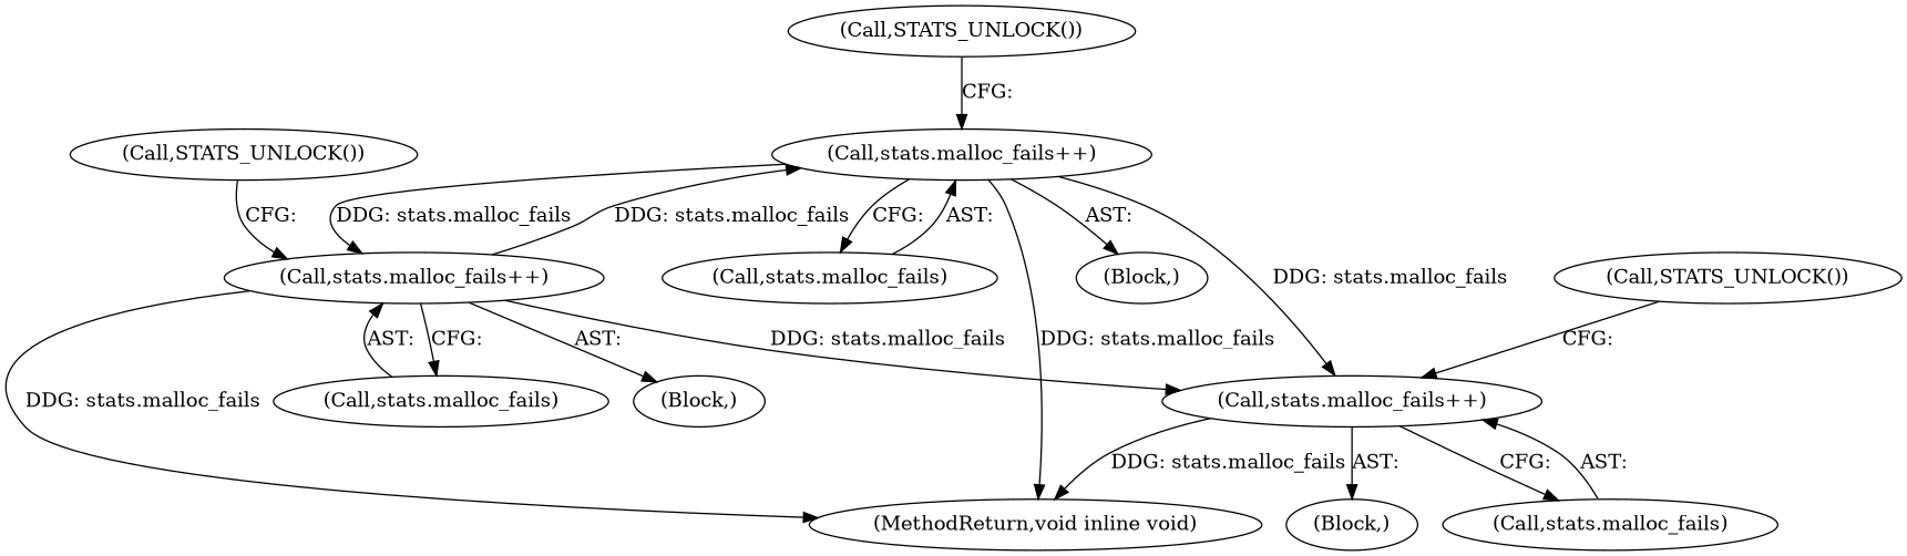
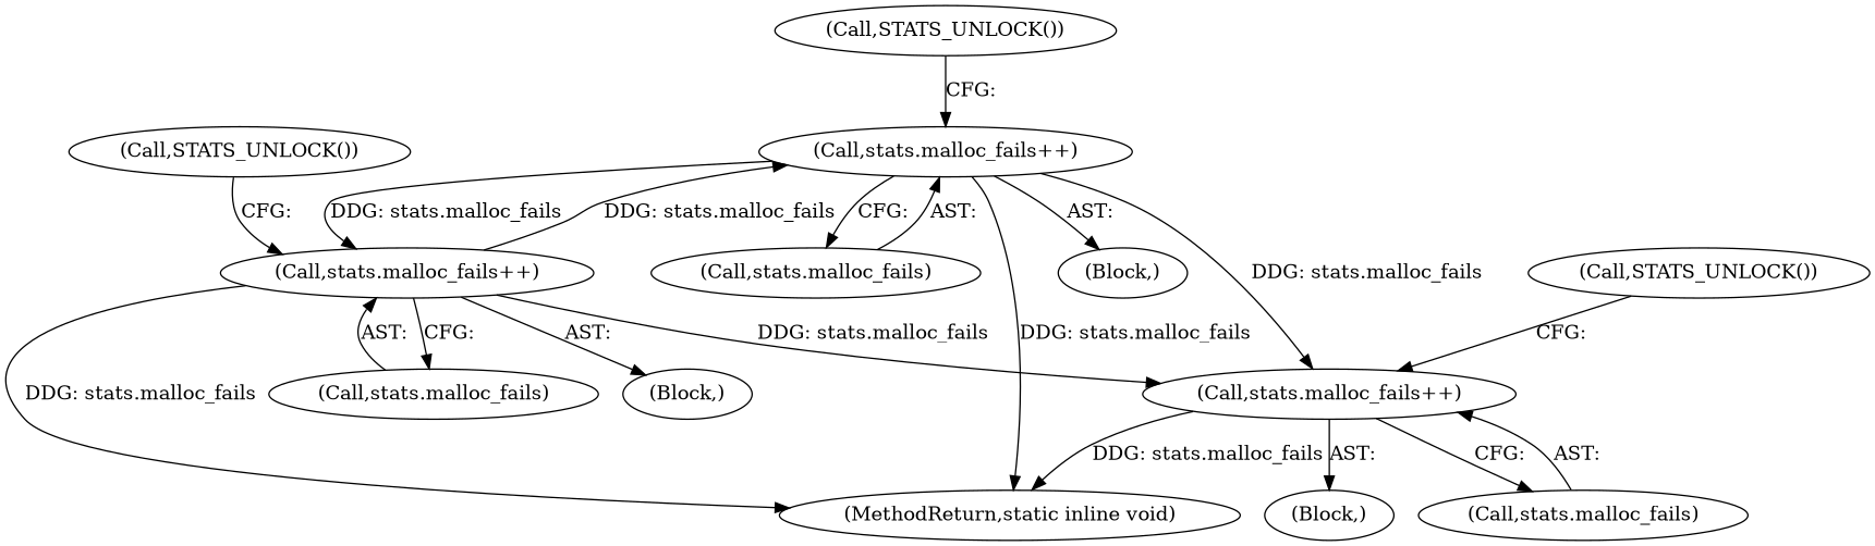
  digraph {
    n1 [label="(Call,stats.malloc_fails++)"]
    n2 [label="(Call,stats.malloc_fails++)"]
    n3 [label="(Call,stats.malloc_fails++)"]
    n4 [label="(Call,stats.malloc_fails)"]
-   n5 [label="(MethodReturn,void inline void)"]
+   n5 [label="(MethodReturn,static inline void)"]
    n6 [label="(Block,)"]
    n7 [label="(Block,)"]
    n8 [label="(Call,stats.malloc_fails)"]
    n9 [label="(Block,)"]
    n10 [label="(Call,stats.malloc_fails)"]
    n11 [label="(Call,STATS_UNLOCK())"]
    n12 [label="(Call,STATS_UNLOCK())"]
    n13 [label="(Call,STATS_UNLOCK())"]
    n1 -> n2 [label="DDG: stats.malloc_fails"]
    n1 -> n3 [label="DDG: stats.malloc_fails"]
    n1 -> n4 [label="CFG: "]
    n1 -> n5 [label="DDG: stats.malloc_fails"]
    n1 -> n6 [label="AST: "]
    n2 -> n1 [label="DDG: stats.malloc_fails"]
    n2 -> n3 [label="DDG: stats.malloc_fails"]
    n2 -> n5 [label="DDG: stats.malloc_fails"]
    n2 -> n7 [label="AST: "]
    n2 -> n8 [label="CFG: "]
    n3 -> n5 [label="DDG: stats.malloc_fails"]
    n3 -> n9 [label="AST: "]
    n3 -> n10 [label="CFG: "]
    n4 -> n1 [label="AST: "]
    n8 -> n2 [label="AST: "]
    n10 -> n3 [label="AST: "]
    n11 -> n2 [label="CFG: "]
    n12 -> n3 [label="CFG: "]
    n13 -> n1 [label="CFG: "]
  }
